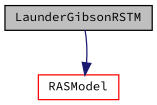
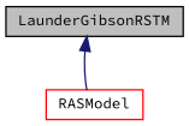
  digraph {
    fontname="Source Code Pro"
    node [fontname="Source Code Pro" fontsize=10 shape=record]
    n1 [color=black fillcolor=grey75 fontcolor=black height=0.2 label=LaunderGibsonRSTM style=filled width=0.4]
    n2 [color=red height=0.2 label=RASModel width=0.4]
-   n2 -> n1 [color=midnightblue dir=back fontname="Source Code Pro" fontsize=10 labelfontname=FreeSans labelfontsize=10 style=solid]
+   n1 -> n2 [color=midnightblue dir=back fontname="Source Code Pro" fontsize=10 labelfontname=FreeSans labelfontsize=10 style=solid]
  }
